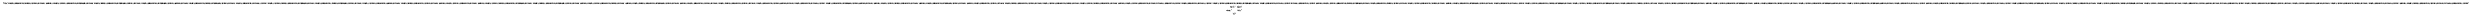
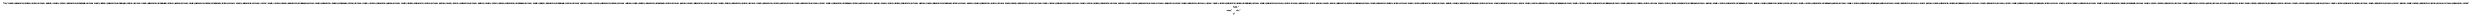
  digraph {
    node [shape=record]
    n1 [label="1076982857 - []"]
    n2 [label="exit - []"]
    n3 [label="444275288 - [(!DUPLICATES && ADLER32_CHUNK_SIZE && SEQUENTIAL && MAX_MEMORY && ENV_IS_LOCKING), (!CACHE_MODE && !DUPLICATES && !MAX_MEMORY && !ADLER32_CHUNK_SIZE && ENV_SHARED_CACHE && ENV_IS_LOCKING), (DUPLICATES && SEQUENTIAL && !ADLER32_CHUNK_SIZE && ENV_SHARED_CACHE && MAX_MEMORY && ENV_IS_LOCKING), (!DUPLICATES && ADLER32_CHUNK_SIZE && ENV_SHARED_CACHE && MAX_MEMORY && CACHE_MODE && ENV_IS_LOCKING), (DUPLICATES && ADLER32_CHUNK_SIZE && SEQUENTIAL && ENV_SHARED_CACHE && MAX_MEMORY && ENV_IS_LOCKING), (!DUPLICATES && !ADLER32_CHUNK_SIZE && ENV_IS_LOCKING && !MAX_MEMORY), (!DUPLICATES && !MAX_MEMORY && SEQUENTIAL && !ADLER32_CHUNK_SIZE && ENV_SHARED_CACHE && ENV_IS_LOCKING), (DUPLICATES && ADLER32_CHUNK_SIZE && !SEQUENTIAL && ENV_SHARED_CACHE && MAX_MEMORY && ENV_IS_LOCKING), (!DUPLICATES && !MAX_MEMORY && !ADLER32_CHUNK_SIZE && CACHE_MODE && ENV_IS_LOCKING), (!DUPLICATES && SEQUENTIAL && !ADLER32_CHUNK_SIZE && MAX_MEMORY && ENV_IS_LOCKING), (!CACHE_MODE && !DUPLICATES && !MAX_MEMORY && !ADLER32_CHUNK_SIZE && ENV_IS_LOCKING), (!CACHE_MODE && !DUPLICATES && !MAX_MEMORY && SEQUENTIAL && !ADLER32_CHUNK_SIZE && ENV_SHARED_CACHE && ENV_IS_LOCKING), (!DUPLICATES && SEQUENTIAL && !ADLER32_CHUNK_SIZE && ENV_SHARED_CACHE && MAX_MEMORY && ENV_IS_LOCKING), (!CACHE_MODE && !DUPLICATES && !MAX_MEMORY && ADLER32_CHUNK_SIZE && SEQUENTIAL && ENV_IS_LOCKING), (!CACHE_MODE && !DUPLICATES && SEQUENTIAL && !ADLER32_CHUNK_SIZE && ENV_SHARED_CACHE && MAX_MEMORY && ENV_IS_LOCKING), (!CACHE_MODE && !DUPLICATES && !ADLER32_CHUNK_SIZE && MAX_MEMORY && ENV_IS_LOCKING), (DUPLICATES && !SEQUENTIAL && !ADLER32_CHUNK_SIZE && MAX_MEMORY && ENV_IS_LOCKING), (!DUPLICATES && !ADLER32_CHUNK_SIZE && MAX_MEMORY && CACHE_MODE && ENV_IS_LOCKING), (DUPLICATES && !ADLER32_CHUNK_SIZE && ENV_IS_LOCKING && MAX_MEMORY), (!DUPLICATES && !ADLER32_CHUNK_SIZE && ENV_SHARED_CACHE && MAX_MEMORY && CACHE_MODE && ENV_IS_LOCKING), (!CACHE_MODE && !DUPLICATES && !MAX_MEMORY && SEQUENTIAL && !ADLER32_CHUNK_SIZE && ENV_IS_LOCKING), (!CACHE_MODE && !DUPLICATES && ADLER32_CHUNK_SIZE && ENV_SHARED_CACHE && MAX_MEMORY && ENV_IS_LOCKING), (!CACHE_MODE && !DUPLICATES && ADLER32_CHUNK_SIZE && MAX_MEMORY && ENV_IS_LOCKING), (DUPLICATES && SEQUENTIAL && !ADLER32_CHUNK_SIZE && MAX_MEMORY && ENV_IS_LOCKING), (DUPLICATES && !MAX_MEMORY && ADLER32_CHUNK_SIZE && SEQUENTIAL && ENV_IS_LOCKING), (DUPLICATES && !MAX_MEMORY && SEQUENTIAL && !ADLER32_CHUNK_SIZE && ENV_IS_LOCKING), (!CACHE_MODE && !DUPLICATES && !MAX_MEMORY && ADLER32_CHUNK_SIZE && ENV_IS_LOCKING), (ENV_IS_LOCKING && !ADLER32_CHUNK_SIZE && MAX_MEMORY), (DUPLICATES && ADLER32_CHUNK_SIZE && ENV_IS_LOCKING && !MAX_MEMORY), (!DUPLICATES && !MAX_MEMORY && ADLER32_CHUNK_SIZE && SEQUENTIAL && ENV_SHARED_CACHE && ENV_IS_LOCKING), (DUPLICATES && ADLER32_CHUNK_SIZE && ENV_IS_LOCKING && MAX_MEMORY), (ENV_IS_LOCKING && !ADLER32_CHUNK_SIZE && !MAX_MEMORY), (!CACHE_MODE && !DUPLICATES && !MAX_MEMORY && ADLER32_CHUNK_SIZE && SEQUENTIAL && ENV_SHARED_CACHE && ENV_IS_LOCKING), (DUPLICATES && ADLER32_CHUNK_SIZE && SEQUENTIAL && MAX_MEMORY && ENV_IS_LOCKING), (DUPLICATES && !MAX_MEMORY && ADLER32_CHUNK_SIZE && !SEQUENTIAL && ENV_IS_LOCKING), (!CACHE_MODE && !DUPLICATES && !ADLER32_CHUNK_SIZE && ENV_SHARED_CACHE && MAX_MEMORY && ENV_IS_LOCKING), (!DUPLICATES && ADLER32_CHUNK_SIZE && ENV_IS_LOCKING && !MAX_MEMORY), (DUPLICATES && !MAX_MEMORY && ADLER32_CHUNK_SIZE && !SEQUENTIAL && ENV_SHARED_CACHE && ENV_IS_LOCKING), (DUPLICATES && !MAX_MEMORY && !SEQUENTIAL && !ADLER32_CHUNK_SIZE && ENV_SHARED_CACHE && ENV_IS_LOCKING), (DUPLICATES && ADLER32_CHUNK_SIZE && !SEQUENTIAL && MAX_MEMORY && ENV_IS_LOCKING), (DUPLICATES && !MAX_MEMORY && SEQUENTIAL && !ADLER32_CHUNK_SIZE && ENV_SHARED_CACHE && ENV_IS_LOCKING), (!CACHE_MODE && !DUPLICATES && !MAX_MEMORY && ADLER32_CHUNK_SIZE && ENV_SHARED_CACHE && ENV_IS_LOCKING), (!CACHE_MODE && !DUPLICATES && ADLER32_CHUNK_SIZE && SEQUENTIAL && MAX_MEMORY && ENV_IS_LOCKING), (!DUPLICATES && !MAX_MEMORY && !ADLER32_CHUNK_SIZE && ENV_SHARED_CACHE && CACHE_MODE && ENV_IS_LOCKING), (!DUPLICATES && !MAX_MEMORY && ADLER32_CHUNK_SIZE && ENV_SHARED_CACHE && CACHE_MODE && ENV_IS_LOCKING), (DUPLICATES && !ADLER32_CHUNK_SIZE && ENV_IS_LOCKING && !MAX_MEMORY), (!CACHE_MODE && !DUPLICATES && ADLER32_CHUNK_SIZE && SEQUENTIAL && ENV_SHARED_CACHE && MAX_MEMORY && ENV_IS_LOCKING), (!DUPLICATES && !ADLER32_CHUNK_SIZE && ENV_IS_LOCKING && MAX_MEMORY), (!DUPLICATES && ADLER32_CHUNK_SIZE && SEQUENTIAL && ENV_SHARED_CACHE && MAX_MEMORY && ENV_IS_LOCKING), (!DUPLICATES && !MAX_MEMORY && SEQUENTIAL && !ADLER32_CHUNK_SIZE && ENV_IS_LOCKING), (DUPLICATES && !MAX_MEMORY && ADLER32_CHUNK_SIZE && SEQUENTIAL && ENV_SHARED_CACHE && ENV_IS_LOCKING), (DUPLICATES && !MAX_MEMORY && !SEQUENTIAL && !ADLER32_CHUNK_SIZE && ENV_IS_LOCKING), (!DUPLICATES && ADLER32_CHUNK_SIZE && MAX_MEMORY && CACHE_MODE && ENV_IS_LOCKING), (ENV_IS_LOCKING && ADLER32_CHUNK_SIZE && MAX_MEMORY), (DUPLICATES && !SEQUENTIAL && !ADLER32_CHUNK_SIZE && ENV_SHARED_CACHE && MAX_MEMORY && ENV_IS_LOCKING), (!DUPLICATES && !MAX_MEMORY && ADLER32_CHUNK_SIZE && CACHE_MODE && ENV_IS_LOCKING), (!DUPLICATES && !MAX_MEMORY && ADLER32_CHUNK_SIZE && SEQUENTIAL && ENV_IS_LOCKING), (!DUPLICATES && ADLER32_CHUNK_SIZE && ENV_IS_LOCKING && MAX_MEMORY), (!CACHE_MODE && !DUPLICATES && SEQUENTIAL && !ADLER32_CHUNK_SIZE && MAX_MEMORY && ENV_IS_LOCKING), (ENV_IS_LOCKING && ADLER32_CHUNK_SIZE && !MAX_MEMORY)]"]
-   n4 [label="1983267751 - []"]
    n5 [label="956852320 - []"]
    n6 [label="47847312 - []"]
    n1 -> n2
-   n3 -> n4
    n3 -> n5
-   n4 -> n2
    n5 -> n2
    n5 -> n6
    n6 -> n2
  }
